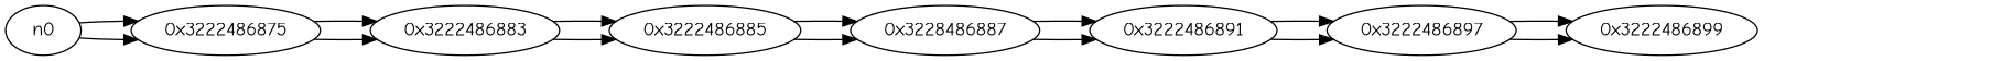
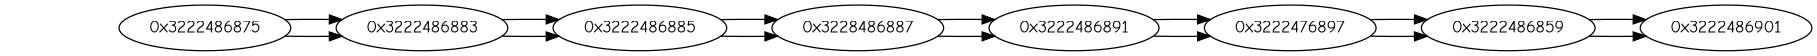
  digraph {
    fontname="Comic Neue"
    rankdir=LR
    node [fontname="Comic Neue"]
    edge [fontname="Comic Neue"]
    n1 [label="0x3222486875"]
    n2 [label="0x3222486883"]
    n3 [label="0x3222486885"]
    n4 [label="0x3228486887"]
    n5 [label="0x3222486891"]
-   n0
-   n6 [label="0x3222486897"]
-   n7 [label="0x3222486899"]
+   n6 [label="0x3222476897"]
+   n7 [label="0x3222486859"]
+   n8 [label="0x3222486901"]
    n1 -> n2
    n1 -> n2
    n2 -> n3
    n2 -> n3
    n3 -> n4
    n3 -> n4
    n4 -> n5
    n4 -> n5
    n5 -> n6
    n5 -> n6
-   n0 -> n1
-   n0 -> n1
    n6 -> n7
    n6 -> n7
+   n7 -> n8
+   n7 -> n8
  }
